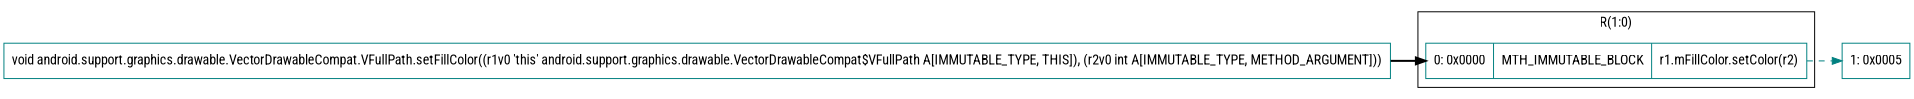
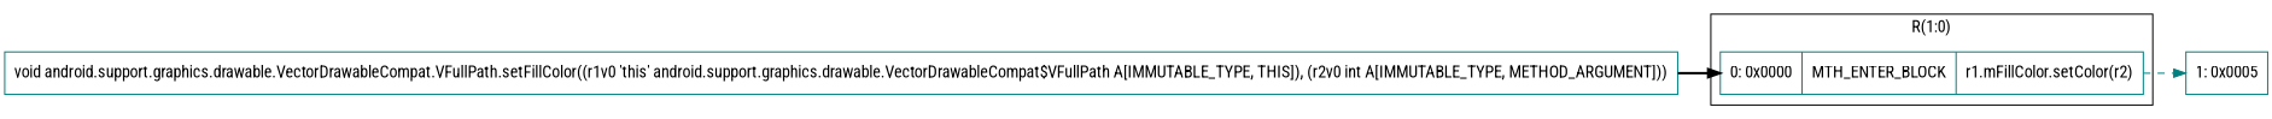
  digraph {
    rankdir=LR
    fontname="Roboto Condensed"
    node [color=teal shape=record fontname="Roboto Condensed"]
    edge [fontname="Roboto Condensed"]
-   n1 [label="{0\:\ 0x0000|MTH_IMMUTABLE_BLOCK\l|r1.mFillColor.setColor(r2)\l}"]
+   n1 [label="{0\:\ 0x0000|MTH_ENTER_BLOCK\l|r1.mFillColor.setColor(r2)\l}"]
    n2 [label="{1\:\ 0x0005}"]
    n3 [label="{void android.support.graphics.drawable.VectorDrawableCompat.VFullPath.setFillColor((r1v0 'this' android.support.graphics.drawable.VectorDrawableCompat$VFullPath A[IMMUTABLE_TYPE, THIS]), (r2v0 int A[IMMUTABLE_TYPE, METHOD_ARGUMENT])) }"]
    subgraph cluster_1 {
      label="R(1:0)"
      n1
    }
    n1 -> n2 [color=teal style=dashed]
    n3 -> n1 [color=black style=bold]
  }
